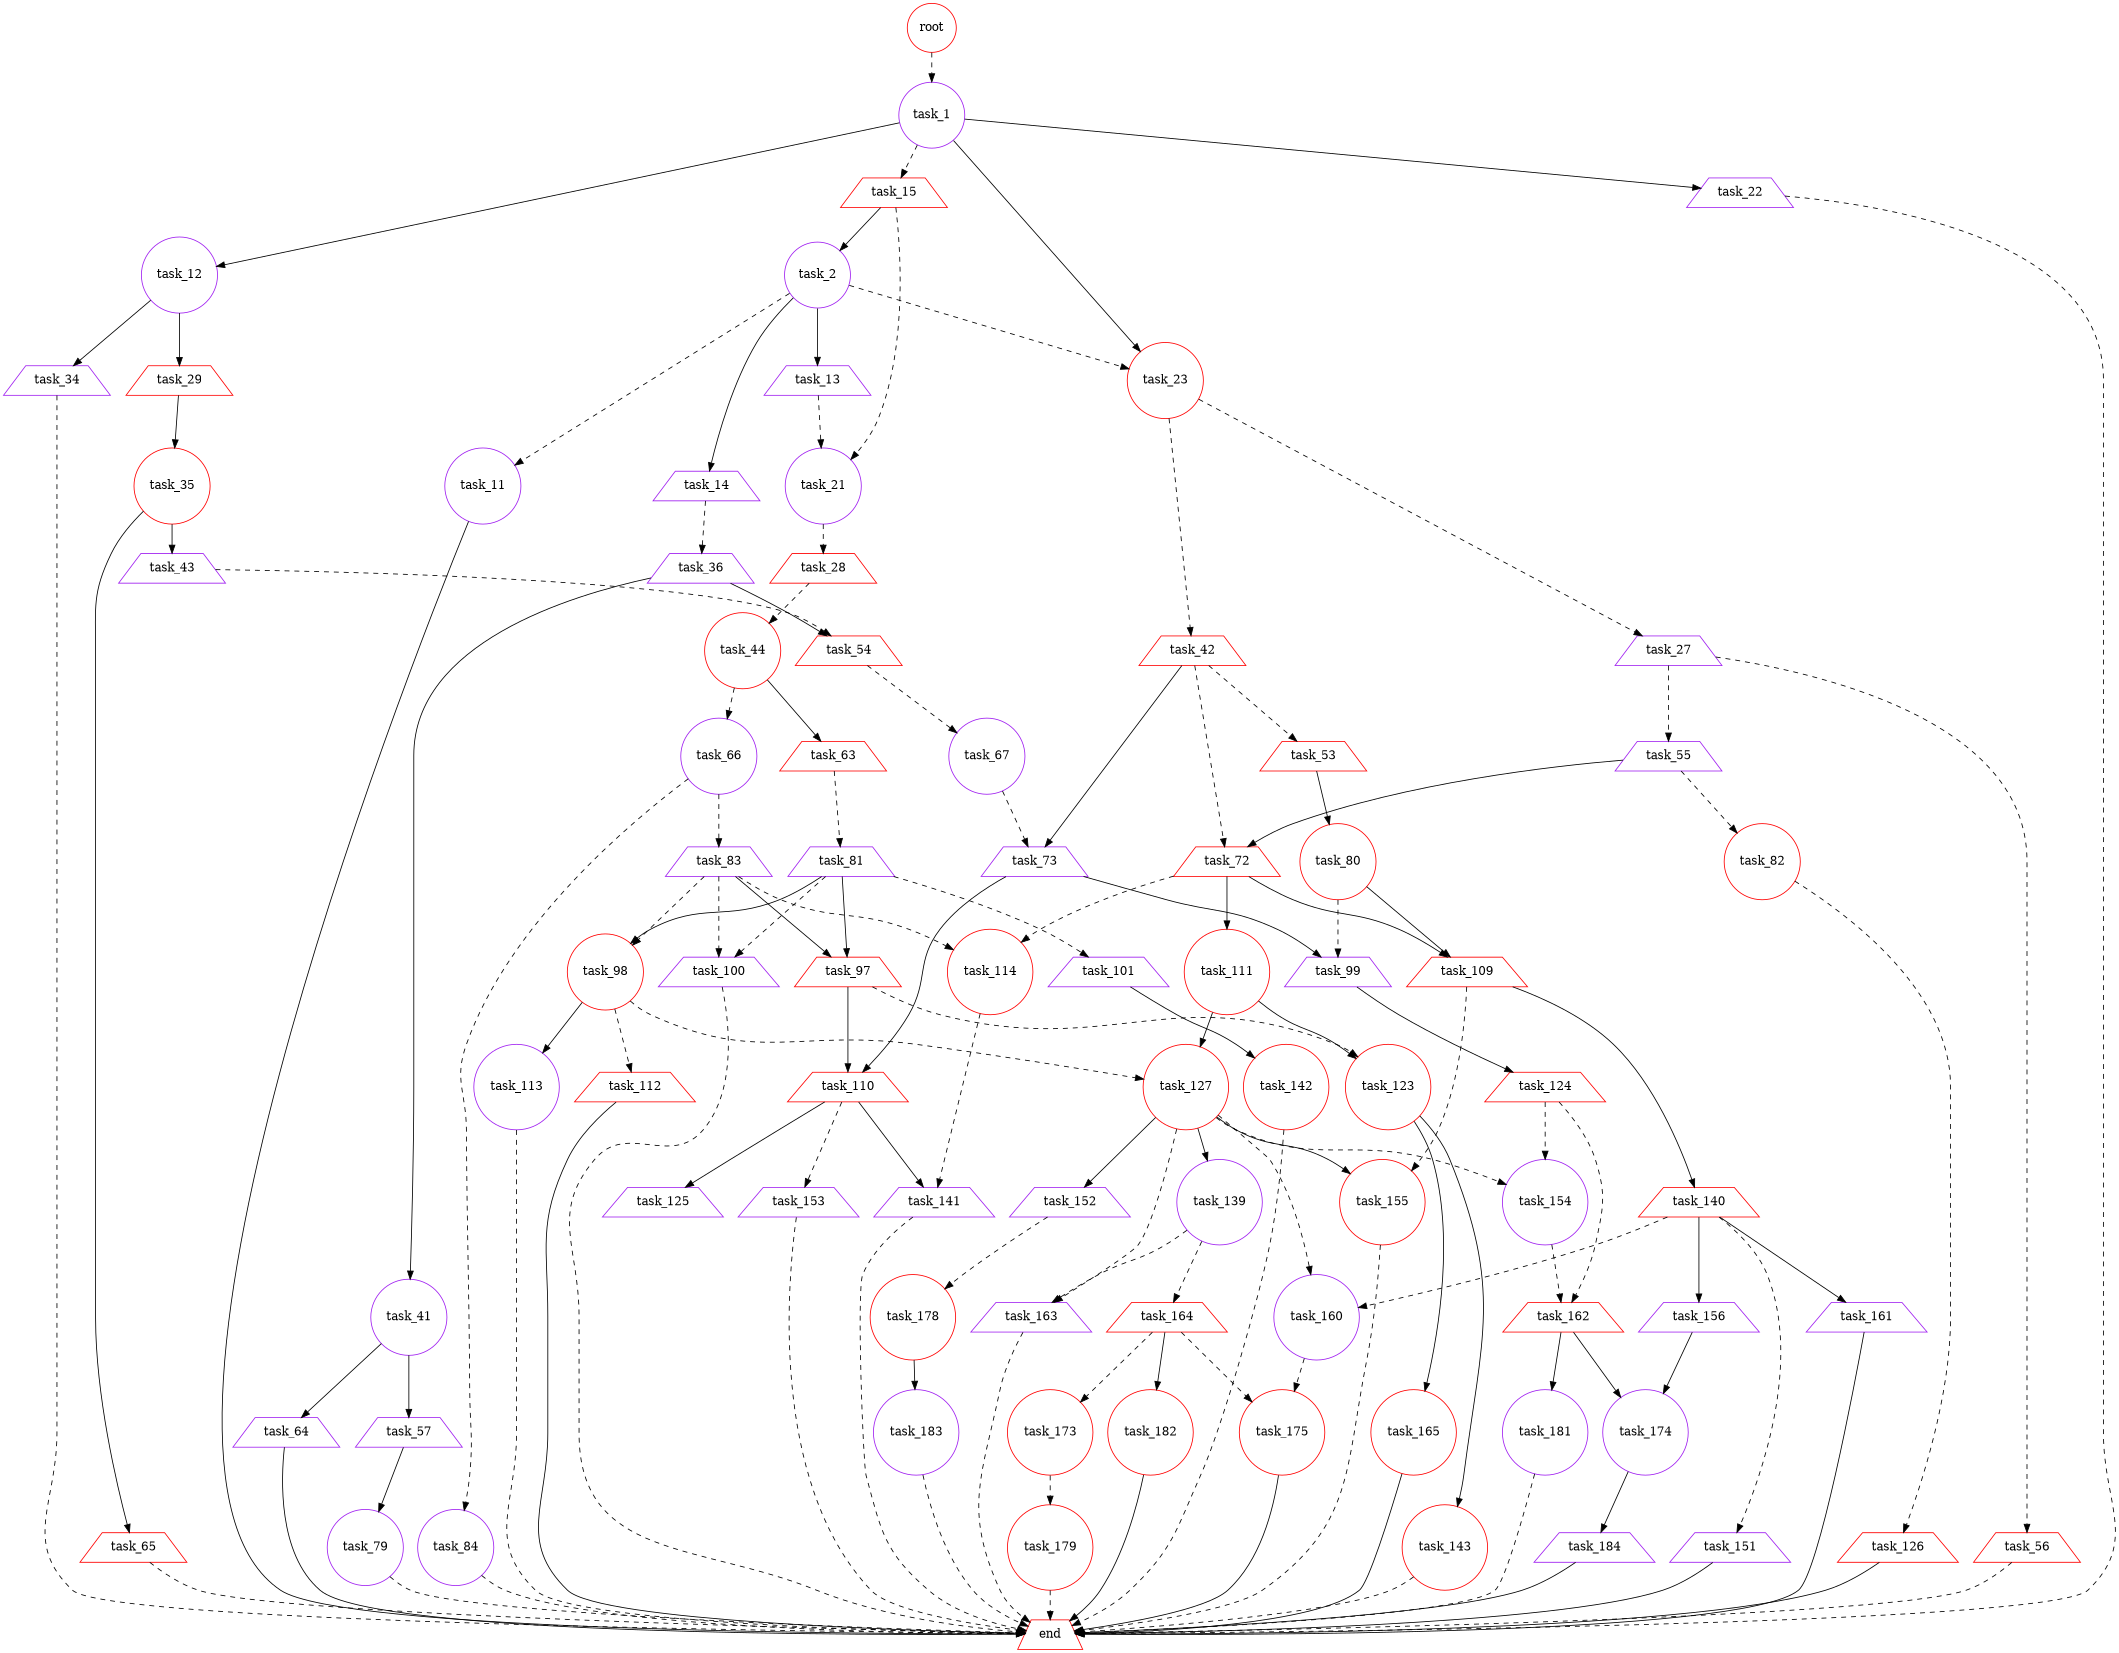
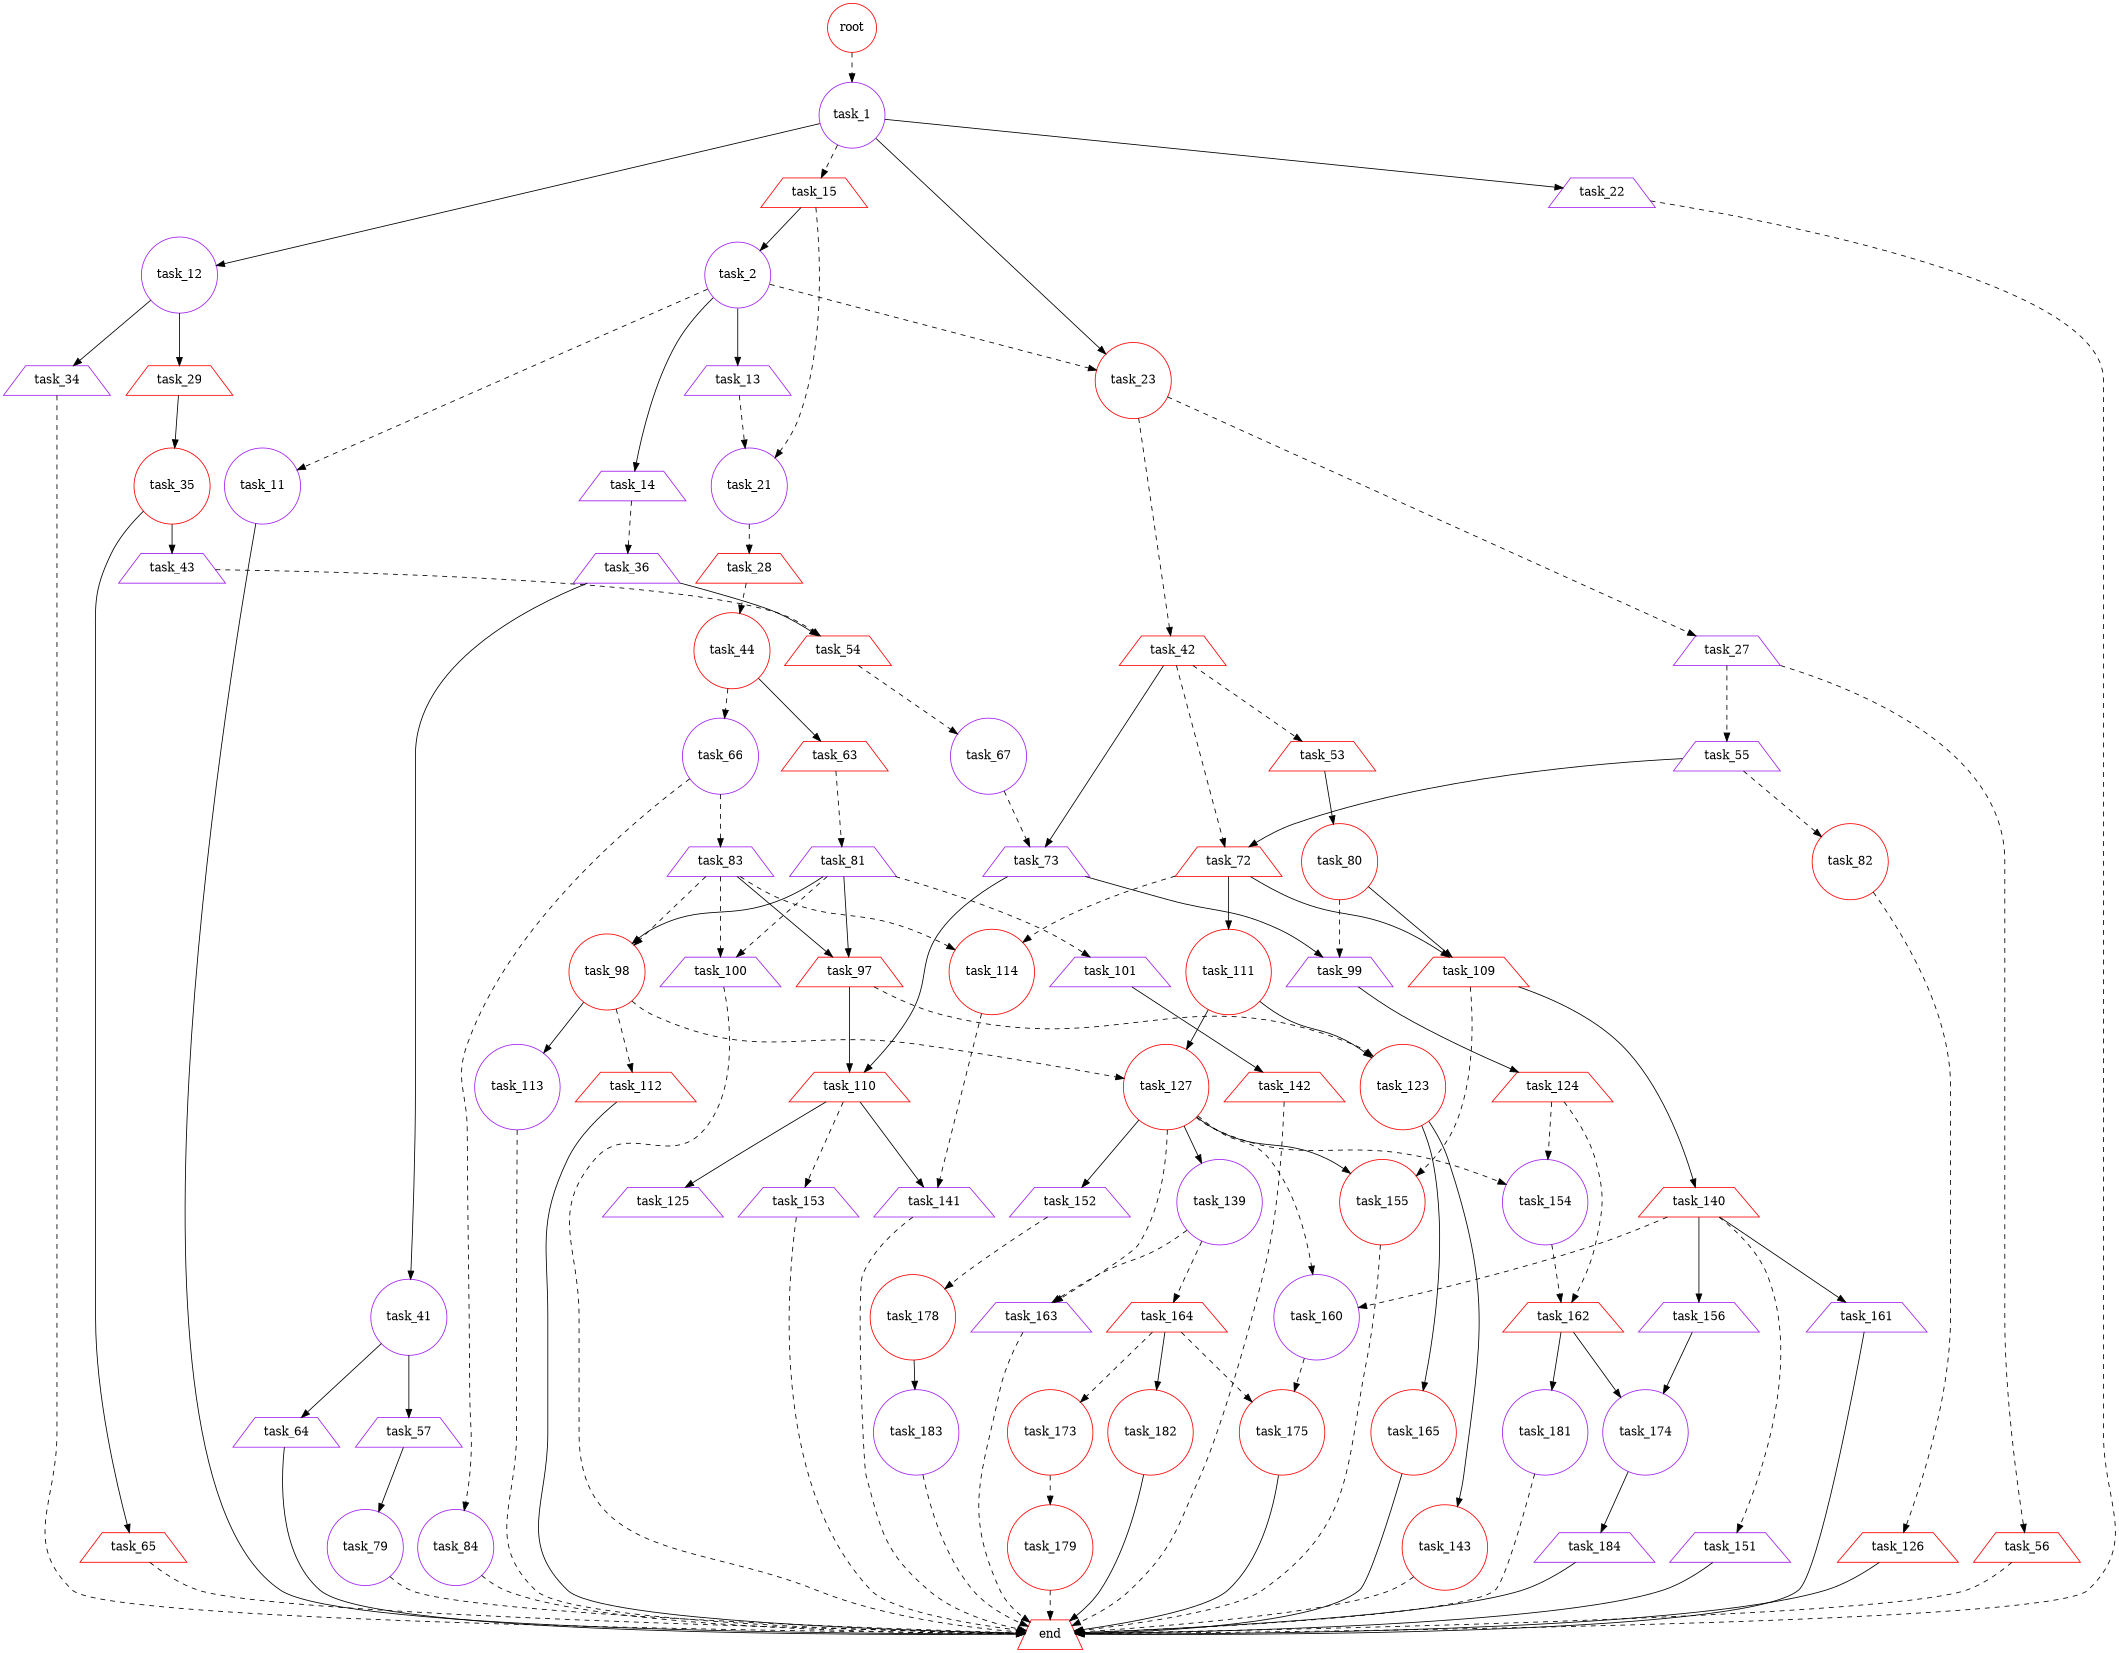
  digraph {
    node [color=purple shape=trapezium]
    edge [style=dashed]
    root [color=red shape=circle]
    task_1 [shape=circle]
    task_12 [shape=circle]
    task_15 [color=red]
    task_22
    task_23 [color=red shape=circle]
    task_2 [shape=circle]
    task_11 [shape=circle]
    task_13
    task_14
    task_29 [color=red]
    task_34
    task_21 [shape=circle]
    end [color=red]
    task_27
    task_42 [color=red]
    task_36
    task_35 [color=red shape=circle]
    task_28 [color=red]
    task_41 [shape=circle]
    task_54 [color=red]
    task_44 [color=red shape=circle]
    task_55
    task_56 [color=red]
    task_53 [color=red]
    task_72 [color=red]
    task_73
    task_82 [color=red shape=circle]
    task_63 [color=red]
    task_66 [shape=circle]
    task_43
    task_65 [color=red]
    task_57
    task_64
    task_67 [shape=circle]
    task_79 [shape=circle]
    task_80 [color=red shape=circle]
    task_109 [color=red]
    task_111 [color=red shape=circle]
    task_114 [color=red shape=circle]
    task_99
    task_110 [color=red]
    task_81
    task_83
    task_84 [shape=circle]
    task_126 [color=red]
    task_97 [color=red]
    task_98 [color=red shape=circle]
    task_100
    task_101
    task_140 [color=red]
    task_155 [color=red shape=circle]
    task_123 [color=red shape=circle]
    task_127 [color=red shape=circle]
    task_141
    task_124 [color=red]
    task_125
    task_153
    task_112 [color=red]
    task_113 [shape=circle]
-   task_142 [color=red shape=circle]
+   task_142 [color=red]
    task_143 [color=red shape=circle]
    task_165 [color=red shape=circle]
    task_154 [shape=circle]
    task_139 [shape=circle]
    task_152
    task_160 [shape=circle]
    task_163
    task_162 [color=red]
    task_151
    task_156
    task_161
    task_174 [shape=circle]
    task_181 [shape=circle]
    task_164 [color=red]
    task_178 [color=red shape=circle]
    task_175 [color=red shape=circle]
    task_173 [color=red shape=circle]
    task_182 [color=red shape=circle]
    task_183 [shape=circle]
    task_184
    task_179 [color=red shape=circle]
    root -> task_1
    task_1 -> task_12 [style=solid]
    task_1 -> task_15
    task_1 -> task_22 [style=solid]
    task_1 -> task_23 [style=solid]
    task_12 -> task_29 [style=solid]
    task_12 -> task_34 [style=solid]
    task_15 -> task_2 [style=solid]
    task_15 -> task_21
    task_22 -> end
    task_23 -> task_27
    task_23 -> task_42
    task_2 -> task_23
    task_2 -> task_11
    task_2 -> task_13 [style=solid]
    task_2 -> task_14 [style=solid]
    task_11 -> end [style=solid]
    task_13 -> task_21
    task_14 -> task_36
    task_29 -> task_35 [style=solid]
    task_34 -> end
    task_21 -> task_28
    task_27 -> task_55
    task_27 -> task_56
    task_42 -> task_53
    task_42 -> task_72
    task_42 -> task_73 [style=solid]
    task_36 -> task_41 [style=solid]
    task_36 -> task_54 [style=solid]
    task_35 -> task_43 [style=solid]
    task_35 -> task_65 [style=solid]
    task_28 -> task_44
    task_41 -> task_57 [style=solid]
    task_41 -> task_64 [style=solid]
    task_54 -> task_67
    task_44 -> task_63 [style=solid]
    task_44 -> task_66
    task_55 -> task_72 [style=solid]
    task_55 -> task_82
    task_56 -> end
    task_53 -> task_80 [style=solid]
    task_72 -> task_109 [style=solid]
    task_72 -> task_111 [style=solid]
    task_72 -> task_114
    task_73 -> task_99 [style=solid]
    task_73 -> task_110 [style=solid]
    task_82 -> task_126
    task_63 -> task_81
    task_66 -> task_83
    task_66 -> task_84
    task_43 -> task_54
    task_65 -> end
    task_57 -> task_79 [style=solid]
    task_64 -> end [style=solid]
    task_67 -> task_73
    task_79 -> end
    task_80 -> task_109 [style=solid]
    task_80 -> task_99
    task_109 -> task_140 [style=solid]
    task_109 -> task_155
    task_111 -> task_123 [style=solid]
    task_111 -> task_127 [style=solid]
    task_114 -> task_141
    task_99 -> task_124 [style=solid]
    task_110 -> task_141 [style=solid]
    task_110 -> task_125 [style=solid]
    task_110 -> task_153
    task_81 -> task_97 [style=solid]
    task_81 -> task_98 [style=solid]
    task_81 -> task_100
    task_81 -> task_101
    task_83 -> task_114
    task_83 -> task_97 [style=solid]
    task_83 -> task_98
    task_83 -> task_100
    task_84 -> end
    task_126 -> end [style=solid]
    task_97 -> task_110 [style=solid]
    task_97 -> task_123
    task_98 -> task_127
    task_98 -> task_112
    task_98 -> task_113 [style=solid]
    task_100 -> end
    task_101 -> task_142 [style=solid]
    task_140 -> task_160
    task_140 -> task_151
    task_140 -> task_156 [style=solid]
    task_140 -> task_161 [style=solid]
    task_155 -> end
    task_123 -> task_143 [style=solid]
    task_123 -> task_165 [style=solid]
    task_127 -> task_155 [style=solid]
    task_127 -> task_154
    task_127 -> task_139 [style=solid]
    task_127 -> task_152 [style=solid]
    task_127 -> task_160
    task_127 -> task_163
    task_141 -> end
    task_124 -> task_154
    task_124 -> task_162
    task_153 -> end
    task_112 -> end [style=solid]
    task_113 -> end
    task_142 -> end
    task_143 -> end
    task_165 -> end [style=solid]
    task_154 -> task_162
    task_139 -> task_163
    task_139 -> task_164
    task_152 -> task_178
    task_160 -> task_175
    task_163 -> end
    task_162 -> task_174 [style=solid]
    task_162 -> task_181 [style=solid]
    task_151 -> end [style=solid]
    task_156 -> task_174 [style=solid]
    task_161 -> end [style=solid]
    task_174 -> task_184 [style=solid]
    task_181 -> end
    task_164 -> task_175
    task_164 -> task_173
    task_164 -> task_182 [style=solid]
    task_178 -> task_183 [style=solid]
    task_175 -> end [style=solid]
    task_173 -> task_179
    task_182 -> end [style=solid]
    task_183 -> end
    task_184 -> end [style=solid]
    task_179 -> end
  }
